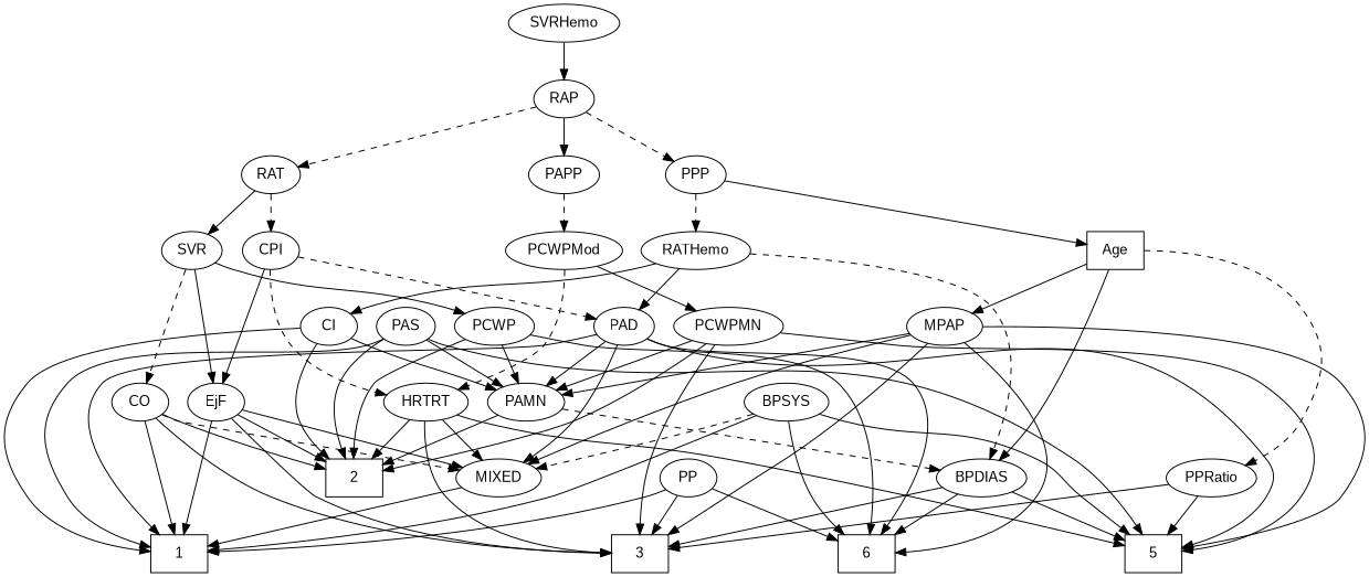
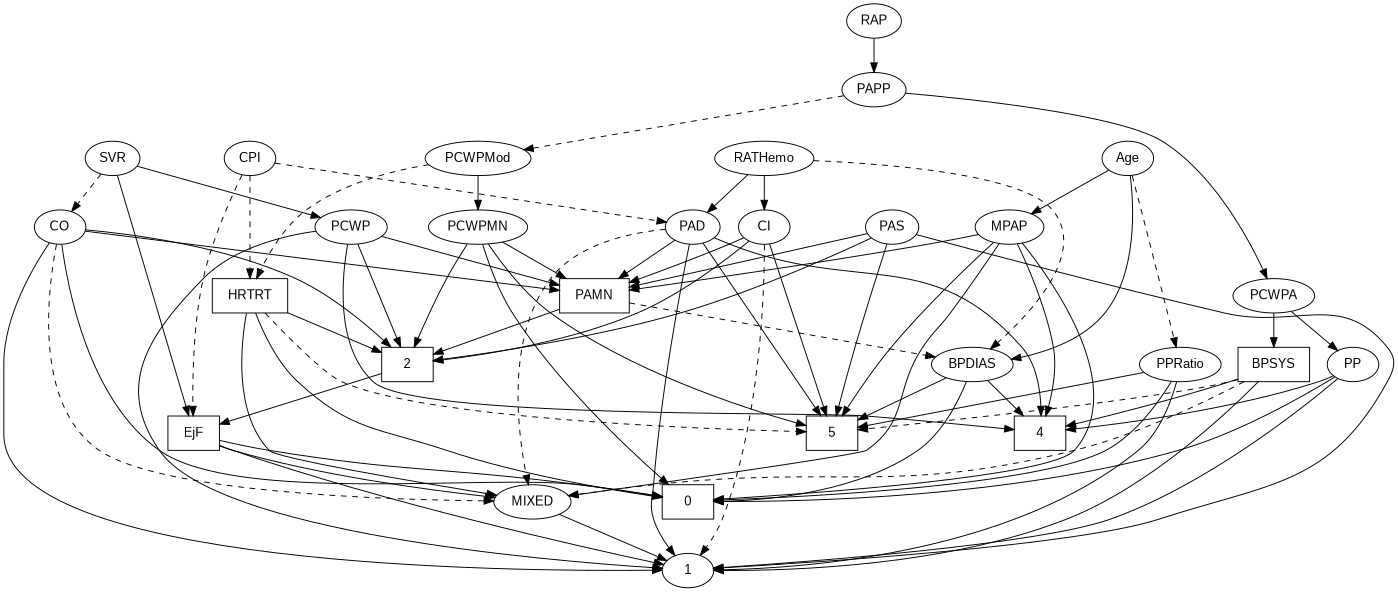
  strict digraph {
    fontname="Liberation Sans"
    node [fontname="Liberation Sans"]
    edge [fontname="Liberation Sans" style=solid]
-   1 [height=0.5 shape=box width=0.75]
+   1 [height=0.5 shape=ellipse width=0.75]
    2 [height=0.5 shape=box width=0.75]
-   3 [height=0.5 shape=box width=0.75]
-   4 [height=0.5 shape=box width=0.75 label=6]
+   3 [height=0.5 shape=box width=0.75 label=0]
+   4 [height=0.5 shape=box width=0.75]
    5 [height=0.5 shape=box width=0.75]
-   Age [height=0.5 width=0.75 shape=box]
+   Age [height=0.5 width=0.75]
    MPAP [height=0.5 width=0.97491]
    BPDIAS [height=0.5 width=1.1735]
    PPRatio [height=0.5 width=1.1013]
    MIXED [height=0.5 width=1.1193]
-   PAMN [height=0.5 width=1.011]
-   EjF [height=0.5 width=0.75]
+   PAMN [height=0.5 width=1.011 shape=box]
+   EjF [height=0.5 width=0.75 shape=box]
    RAP [height=0.5 width=0.77632]
-   RAT [height=0.5 width=0.75827]
-   PPP [height=0.5 width=0.75]
    PAPP [height=0.5 width=0.88464]
    CPI [height=0.5 width=0.75]
    SVR [height=0.5 width=0.77632]
    RATHemo [height=0.5 width=1.3721]
    PCWPMod [height=0.5 width=1.4443]
+   PCWPA [height=0.5 width=1.1555]
    PAD [height=0.5 width=0.79437]
-   HRTRT [height=0.5 width=1.1013]
+   HRTRT [height=0.5 width=1.1013 shape=box]
    CO [height=0.5 width=0.75]
    PCWP [height=0.5 width=0.97491]
    CI [height=0.5 width=0.75]
    PCWPMN [height=0.5 width=1.3902]
-   BPSYS [height=0.5 width=1.0471]
+   BPSYS [height=0.5 width=1.0471 shape=box]
    PP [height=0.5 width=0.75]
    PAS [height=0.5 width=0.75]
-   SVRHemo [height=0.5 width=1.3902]
    Age -> MPAP
    Age -> BPDIAS
    Age -> PPRatio [style=dashed]
    MPAP -> 3
    MPAP -> 4
    MPAP -> 5
    MPAP -> MIXED
    MPAP -> PAMN
    BPDIAS -> 3
    BPDIAS -> 4
    BPDIAS -> 5
+   PPRatio -> 1
    PPRatio -> 3
    PPRatio -> 5
    MIXED -> 1
    PAMN -> 2
    PAMN -> BPDIAS [style=dashed]
    EjF -> 1
-   EjF -> 2
+   2 -> EjF
    EjF -> 3
    EjF -> MIXED
-   RAP -> RAT [style=dashed]
-   RAP -> PPP [style=dashed]
    RAP -> PAPP
-   RAT -> CPI [style=dashed]
-   RAT -> SVR
-   PPP -> Age
-   PPP -> RATHemo [style=dashed]
    PAPP -> PCWPMod [style=dashed]
-   CPI -> EjF
+   PAPP -> PCWPA
+   CPI -> EjF [style=dashed]
    CPI -> PAD [style=dashed]
    CPI -> HRTRT [style=dashed]
    SVR -> EjF
    SVR -> CO [style=dashed]
    SVR -> PCWP
    RATHemo -> BPDIAS [style=dashed]
    RATHemo -> PAD
    RATHemo -> CI
    PCWPMod -> HRTRT [style=dashed]
    PCWPMod -> PCWPMN
+   PCWPA -> BPSYS
+   PCWPA -> PP
    PAD -> 1
    PAD -> 4
    PAD -> 5
-   PAD -> MIXED
+   PAD -> MIXED [style=dashed]
    PAD -> PAMN
    HRTRT -> 2
    HRTRT -> 3
-   HRTRT -> 5
+   HRTRT -> 5 [style=dashed]
    HRTRT -> MIXED
    CO -> 1
    CO -> 2
    CO -> 3
    CO -> MIXED [style=dashed]
+   CO -> PAMN
+   PCWP -> 1
    PCWP -> 2
    PCWP -> 4
    PCWP -> PAMN
-   CI -> 1
+   CI -> 1 [style=dashed]
    CI -> 2
+   CI -> 5
    CI -> PAMN
    PCWPMN -> 2
    PCWPMN -> 3
    PCWPMN -> 5
    PCWPMN -> PAMN
    BPSYS -> 1
    BPSYS -> 4
-   BPSYS -> 5
+   BPSYS -> 5 [style=dashed]
    BPSYS -> MIXED [style=dashed]
    PP -> 1
    PP -> 3
    PP -> 4
    PAS -> 1
    PAS -> 2
    PAS -> 5
    PAS -> PAMN
-   SVRHemo -> RAP
  }
